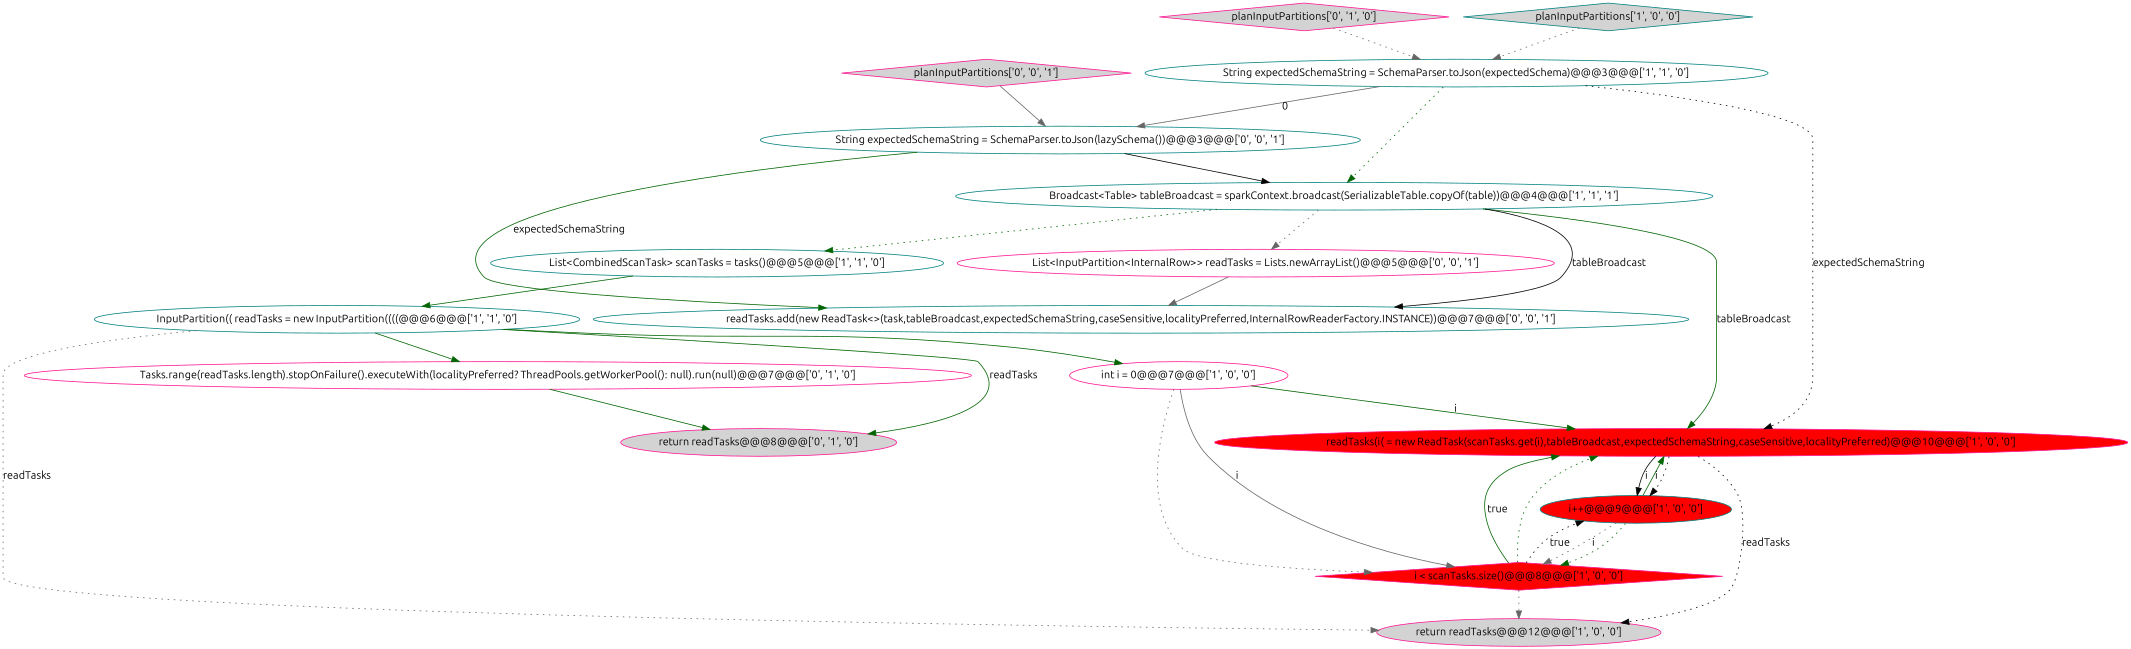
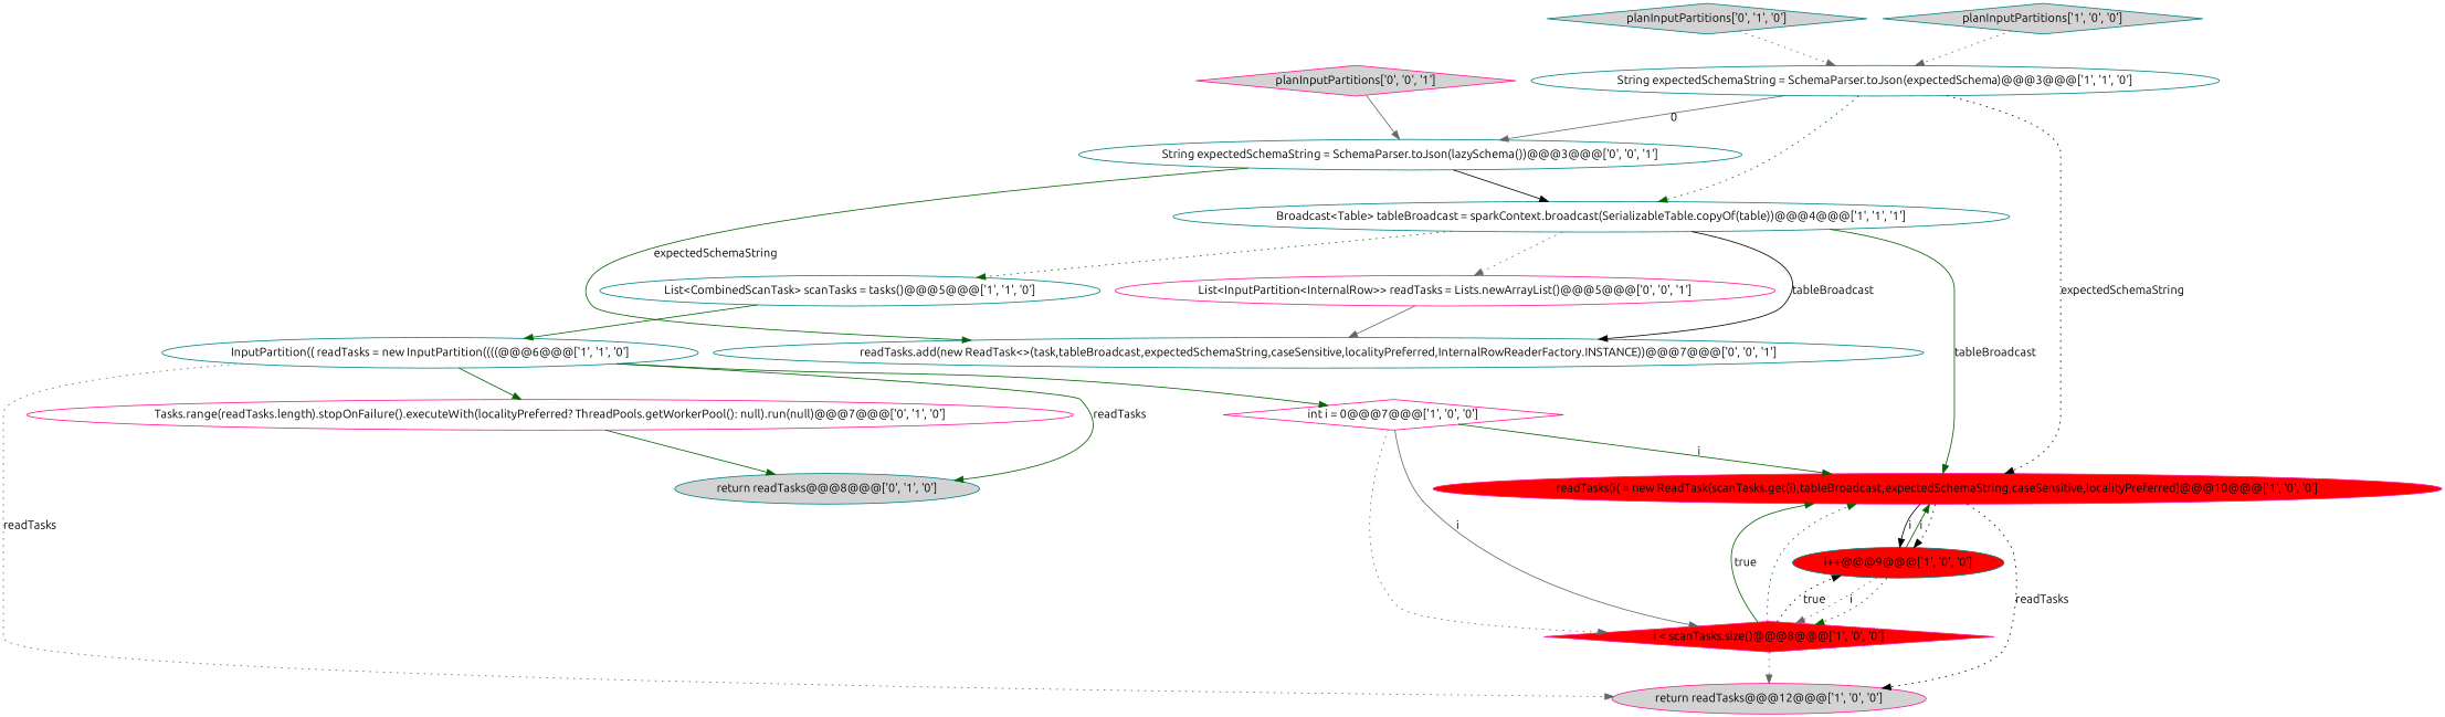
  digraph {
    fontname=Ubuntu
    node [color=teal fillcolor=white fontname=Ubuntu shape=ellipse style=filled]
    edge [color=darkgreen fontname=Ubuntu style=solid]
    n1 [label="List<CombinedScanTask> scanTasks = tasks()@@@5@@@['1', '1', '0']"]
    n2 [label="InputPartition(( readTasks = new InputPartition((((@@@6@@@['1', '1', '0']"]
    n3 [color=deeppink fillcolor=lightgray label="return readTasks@@@12@@@['1', '0', '0']"]
    n4 [color=deeppink label="Tasks.range(readTasks.length).stopOnFailure().executeWith(localityPreferred? ThreadPools.getWorkerPool(): null).run(null)@@@7@@@['0', '1', '0']"]
-   n5 [color=deeppink fillcolor=lightgray label="return readTasks@@@8@@@['0', '1', '0']"]
-   n6 [color=deeppink label="int i = 0@@@7@@@['1', '0', '0']"]
+   n5 [fillcolor=lightgray label="return readTasks@@@8@@@['0', '1', '0']"]
+   n6 [color=deeppink label="int i = 0@@@7@@@['1', '0', '0']" shape=diamond]
    n7 [fillcolor=red label="i++@@@9@@@['1', '0', '0']"]
    n8 [color=deeppink fillcolor=red label="readTasks(i( = new ReadTask(scanTasks.get(i),tableBroadcast,expectedSchemaString,caseSensitive,localityPreferred)@@@10@@@['1', '0', '0']"]
    n9 [color=deeppink fillcolor=red label="i < scanTasks.size()@@@8@@@['1', '0', '0']" shape=diamond]
    n10 [label="readTasks.add(new ReadTask<>(task,tableBroadcast,expectedSchemaString,caseSensitive,localityPreferred,InternalRowReaderFactory.INSTANCE))@@@7@@@['0', '0', '1']"]
    n11 [color=deeppink label="List<InputPartition<InternalRow>> readTasks = Lists.newArrayList()@@@5@@@['0', '0', '1']"]
    n12 [label="String expectedSchemaString = SchemaParser.toJson(expectedSchema)@@@3@@@['1', '1', '0']"]
    n13 [label="Broadcast<Table> tableBroadcast = sparkContext.broadcast(SerializableTable.copyOf(table))@@@4@@@['1', '1', '1']"]
    n14 [label="String expectedSchemaString = SchemaParser.toJson(lazySchema())@@@3@@@['0', '0', '1']"]
-   n15 [color=deeppink fillcolor=lightgray label="planInputPartitions['0', '1', '0']" shape=diamond]
+   n15 [fillcolor=lightgray label="planInputPartitions['0', '1', '0']" shape=diamond]
    n16 [fillcolor=lightgray label="planInputPartitions['1', '0', '0']" shape=diamond]
    n17 [color=deeppink fillcolor=lightgray label="planInputPartitions['0', '0', '1']" shape=diamond]
    n1 -> n2
    n2 -> n3 [color=gray40 label=readTasks style=dotted]
    n2 -> n4
    n2 -> n5 [label=readTasks]
    n2 -> n6
    n4 -> n5
    n6 -> n8 [label=i]
    n6 -> n9 [color=gray40 style=dotted]
    n6 -> n9 [color=gray40 label=i]
    n7 -> n8 [label=i]
    n7 -> n9 [color=gray40 label=i style=dotted]
    n7 -> n9 [style=dotted]
    n8 -> n3 [color=black label=readTasks style=dotted]
    n8 -> n7 [color=black style=dotted]
    n8 -> n7 [color=black label=i]
    n9 -> n3 [color=gray40 style=dotted]
    n9 -> n7 [color=black label=true style=dotted]
    n9 -> n8 [label=true]
    n9 -> n8 [style=dotted]
    n11 -> n10 [color=gray40]
    n12 -> n8 [color=black label=expectedSchemaString style=dotted]
    n12 -> n13 [style=dotted]
    n12 -> n14 [color=gray40 label=0]
    n13 -> n1 [style=dotted]
    n13 -> n8 [label=tableBroadcast]
    n13 -> n10 [color=black label=tableBroadcast]
    n13 -> n11 [color=gray40 style=dotted]
    n14 -> n10 [label=expectedSchemaString]
    n14 -> n13 [color=black]
    n15 -> n12 [color=gray40 style=dotted]
    n16 -> n12 [color=gray40 style=dotted]
    n17 -> n14 [color=gray40]
  }
